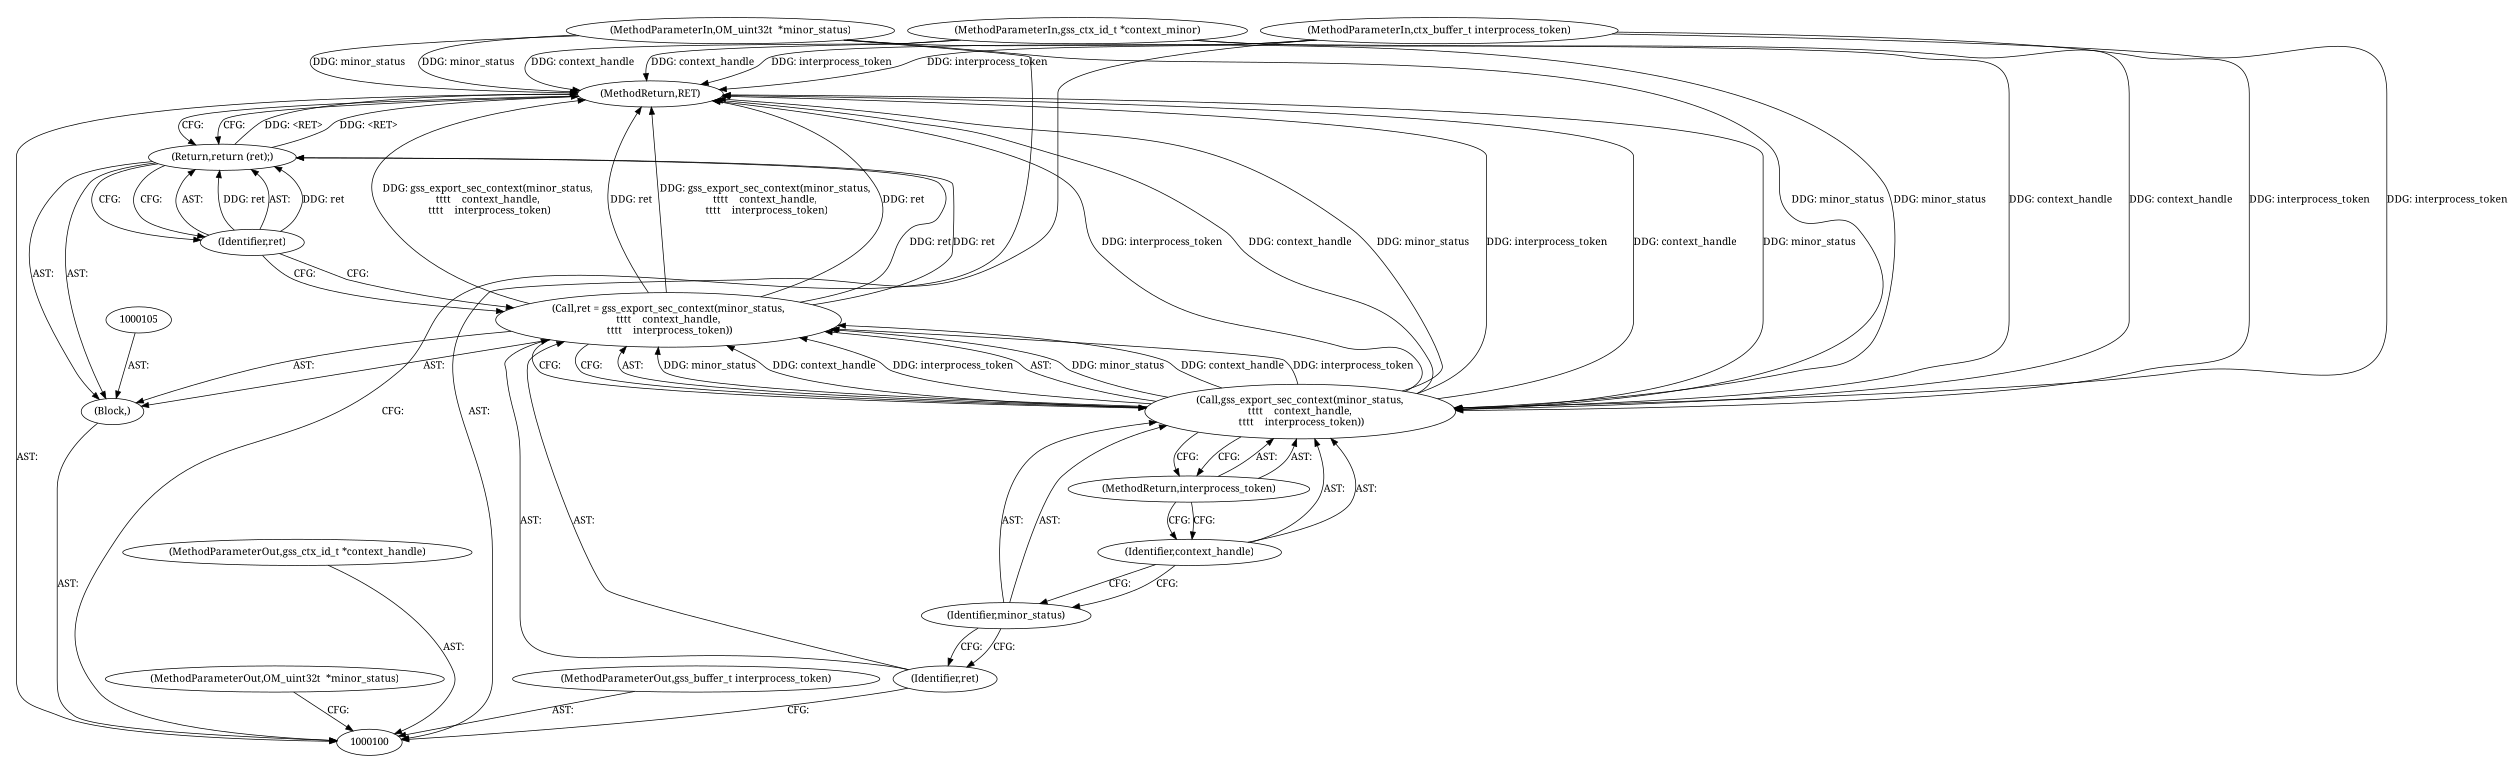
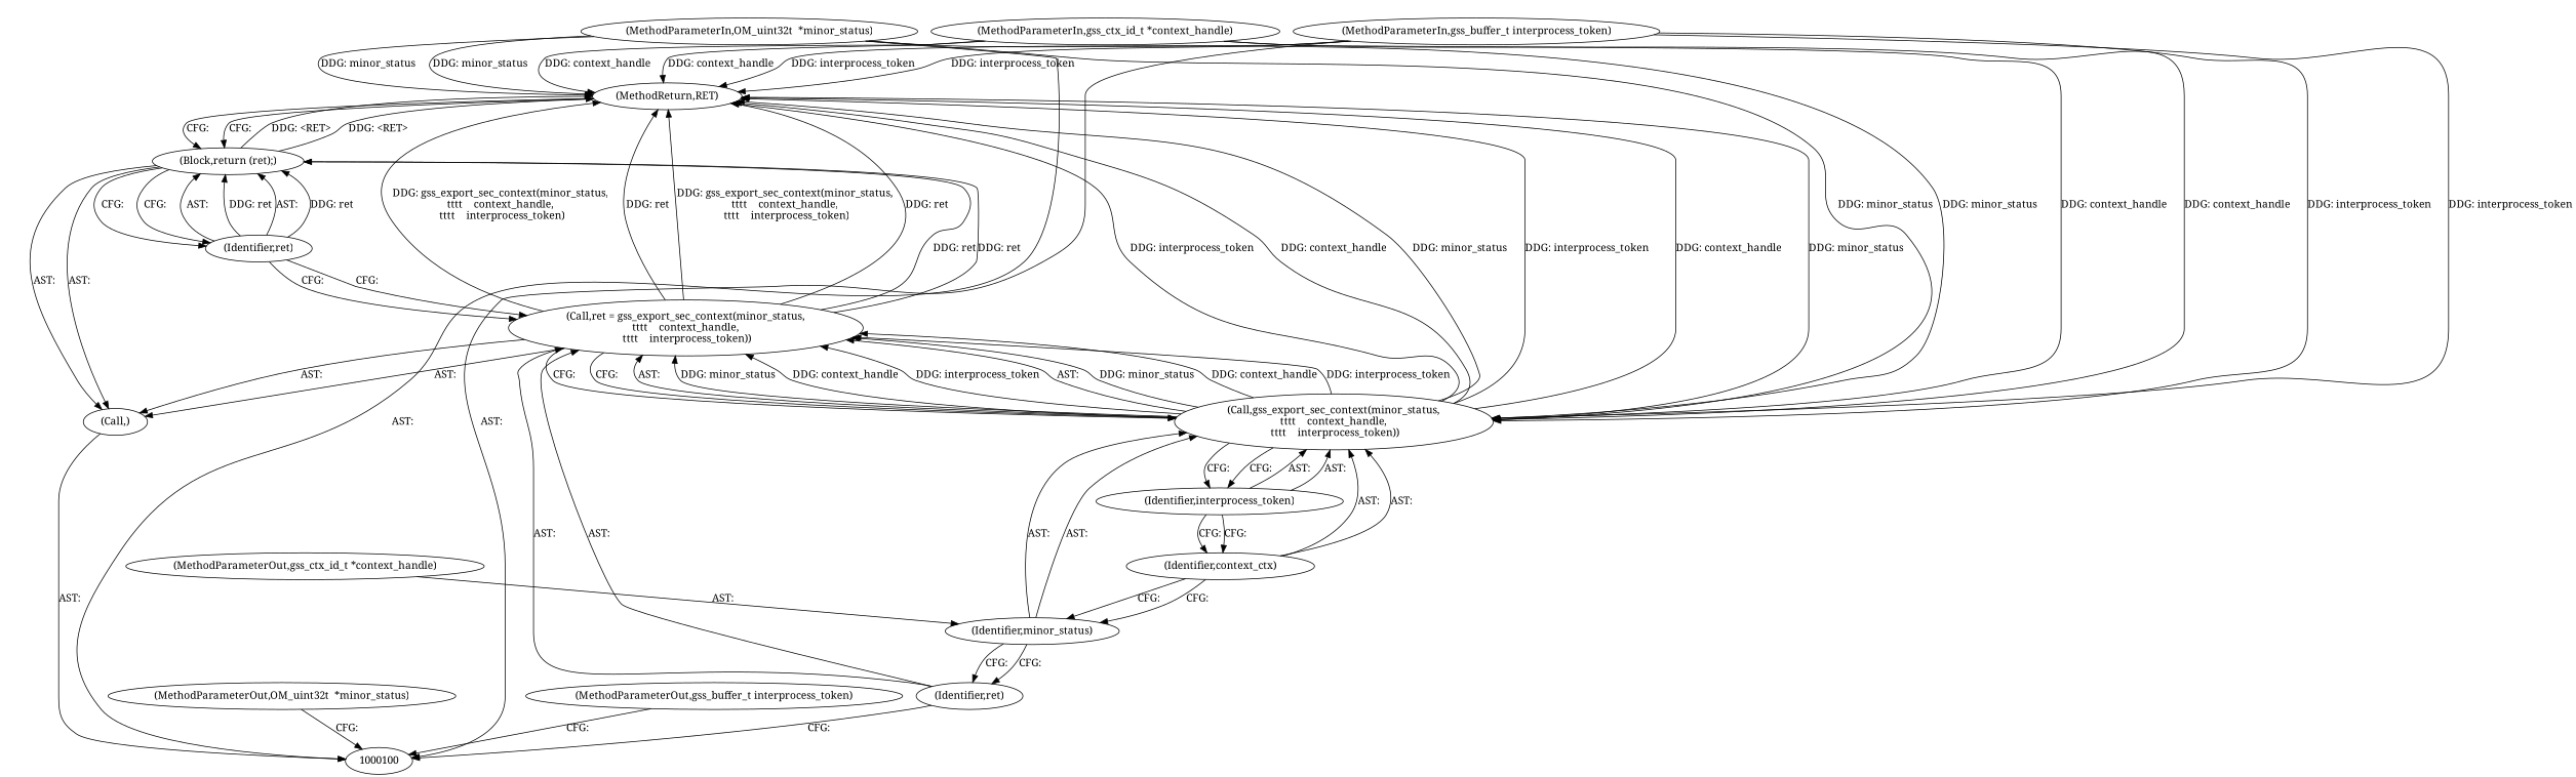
  digraph {
    fontname="Noto Serif"
    node [fontname="Noto Serif"]
    edge [fontname="Noto Serif"]
    n1 [label="(MethodReturn,RET)"]
-   n2 [label="(Return,return (ret);)"]
+   n2 [label="(Block,return (ret);)"]
    1000100
    n4 [label="(Identifier,ret)"]
-   n5 [label="(Block,)"]
+   n5 [label="(Call,)"]
    n6 [label="(Call,ret = gss_export_sec_context(minor_status,\n\t\t\t\t    context_handle,\n \t\t\t\t    interprocess_token))"]
    n7 [label="(Call,gss_export_sec_context(minor_status,\n\t\t\t\t    context_handle,\n \t\t\t\t    interprocess_token))"]
    n8 [label="(MethodParameterIn,OM_uint32\t  *minor_status)"]
-   n9 [label="(MethodReturn,interprocess_token)"]
+   n9 [label="(Identifier,interprocess_token)"]
    n10 [label="(MethodParameterOut,OM_uint32\t  *minor_status)"]
-   n11 [label="(MethodParameterIn,gss_ctx_id_t *context_minor)"]
+   n11 [label="(MethodParameterIn,gss_ctx_id_t *context_handle)"]
    n12 [label="(MethodParameterOut,gss_ctx_id_t *context_handle)"]
-   n13 [label="(MethodParameterIn,ctx_buffer_t interprocess_token)"]
+   n13 [label="(MethodParameterIn,gss_buffer_t interprocess_token)"]
    n14 [label="(MethodParameterOut,gss_buffer_t interprocess_token)"]
    n15 [label="(Identifier,ret)"]
    n16 [label="(Identifier,minor_status)"]
-   n17 [label="(Identifier,context_handle)"]
-   1000105
+   n17 [label="(Identifier,context_ctx)"]
    n1 -> n2 [label="CFG: "]
    n1 -> n2 [label="CFG: "]
-   n1 -> 1000100 [label="AST: "]
    n2 -> n1 [label="DDG: <RET>"]
    n2 -> n1 [label="DDG: <RET>"]
    n2 -> n4 [label="CFG: "]
    n2 -> n4 [label="CFG: "]
    n2 -> n5 [label="AST: "]
    n2 -> n5 [label="AST: "]
    n4 -> n2 [label="AST: "]
    n4 -> n2 [label="DDG: ret"]
    n4 -> n2 [label="AST: "]
    n4 -> n2 [label="DDG: ret"]
    n4 -> n6 [label="CFG: "]
    n4 -> n6 [label="CFG: "]
    n5 -> 1000100 [label="AST: "]
    n6 -> n1 [label="DDG: gss_export_sec_context(minor_status,\n\t\t\t\t    context_handle,\n \t\t\t\t    interprocess_token)"]
    n6 -> n1 [label="DDG: ret"]
    n6 -> n1 [label="DDG: gss_export_sec_context(minor_status,\n\t\t\t\t    context_handle,\n \t\t\t\t    interprocess_token)"]
    n6 -> n1 [label="DDG: ret"]
    n6 -> n2 [label="DDG: ret"]
    n6 -> n2 [label="DDG: ret"]
    n6 -> n5 [label="AST: "]
    n6 -> n5 [label="AST: "]
    n6 -> n7 [label="CFG: "]
    n6 -> n7 [label="CFG: "]
    n7 -> n1 [label="DDG: interprocess_token"]
    n7 -> n1 [label="DDG: context_handle"]
    n7 -> n1 [label="DDG: minor_status"]
    n7 -> n1 [label="DDG: interprocess_token"]
    n7 -> n1 [label="DDG: context_handle"]
    n7 -> n1 [label="DDG: minor_status"]
    n7 -> n6 [label="AST: "]
    n7 -> n6 [label="DDG: minor_status"]
    n7 -> n6 [label="DDG: context_handle"]
    n7 -> n6 [label="DDG: interprocess_token"]
    n7 -> n6 [label="AST: "]
    n7 -> n6 [label="DDG: minor_status"]
    n7 -> n6 [label="DDG: context_handle"]
    n7 -> n6 [label="DDG: interprocess_token"]
    n7 -> n9 [label="CFG: "]
    n7 -> n9 [label="CFG: "]
    n8 -> n1 [label="DDG: minor_status"]
    n8 -> n1 [label="DDG: minor_status"]
-   n8 -> 1000100 [label="CFG: "]
+   n8 -> 1000100 [label="AST: "]
    n8 -> n7 [label="DDG: minor_status"]
    n8 -> n7 [label="DDG: minor_status"]
    n9 -> n7 [label="AST: "]
    n9 -> n7 [label="AST: "]
    n9 -> n17 [label="CFG: "]
    n9 -> n17 [label="CFG: "]
    n10 -> 1000100 [label="CFG: "]
    n11 -> n1 [label="DDG: context_handle"]
    n11 -> n1 [label="DDG: context_handle"]
    n11 -> n7 [label="DDG: context_handle"]
    n11 -> n7 [label="DDG: context_handle"]
-   n12 -> 1000100 [label="AST: "]
+   n12 -> n16 [label="AST: "]
    n13 -> n1 [label="DDG: interprocess_token"]
    n13 -> n1 [label="DDG: interprocess_token"]
    n13 -> 1000100 [label="AST: "]
    n13 -> n7 [label="DDG: interprocess_token"]
    n13 -> n7 [label="DDG: interprocess_token"]
-   n14 -> 1000100 [label="AST: "]
+   n14 -> 1000100 [label="CFG: "]
    n15 -> 1000100 [label="CFG: "]
    n15 -> n6 [label="AST: "]
    n15 -> n6 [label="AST: "]
    n16 -> n7 [label="AST: "]
    n16 -> n7 [label="AST: "]
    n16 -> n15 [label="CFG: "]
    n16 -> n15 [label="CFG: "]
    n17 -> n7 [label="AST: "]
    n17 -> n7 [label="AST: "]
    n17 -> n16 [label="CFG: "]
    n17 -> n16 [label="CFG: "]
-   1000105 -> n5 [label="AST: "]
  }
